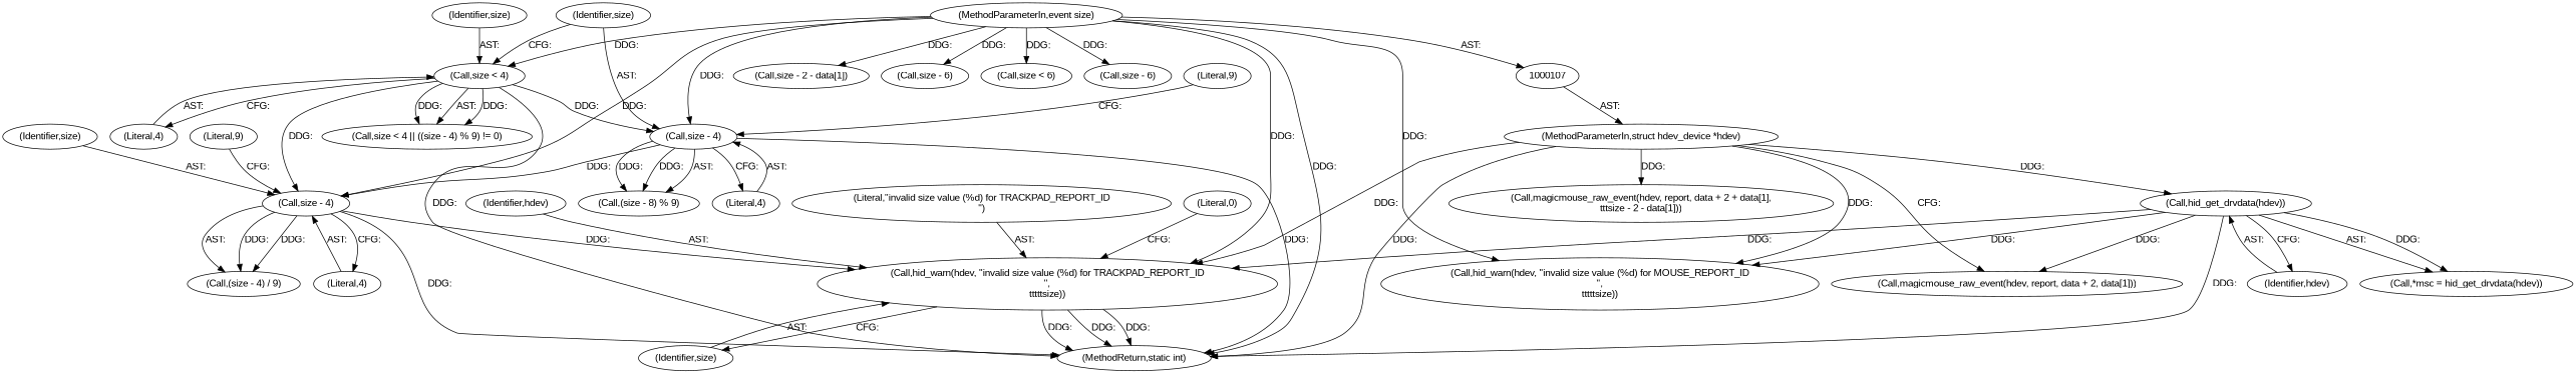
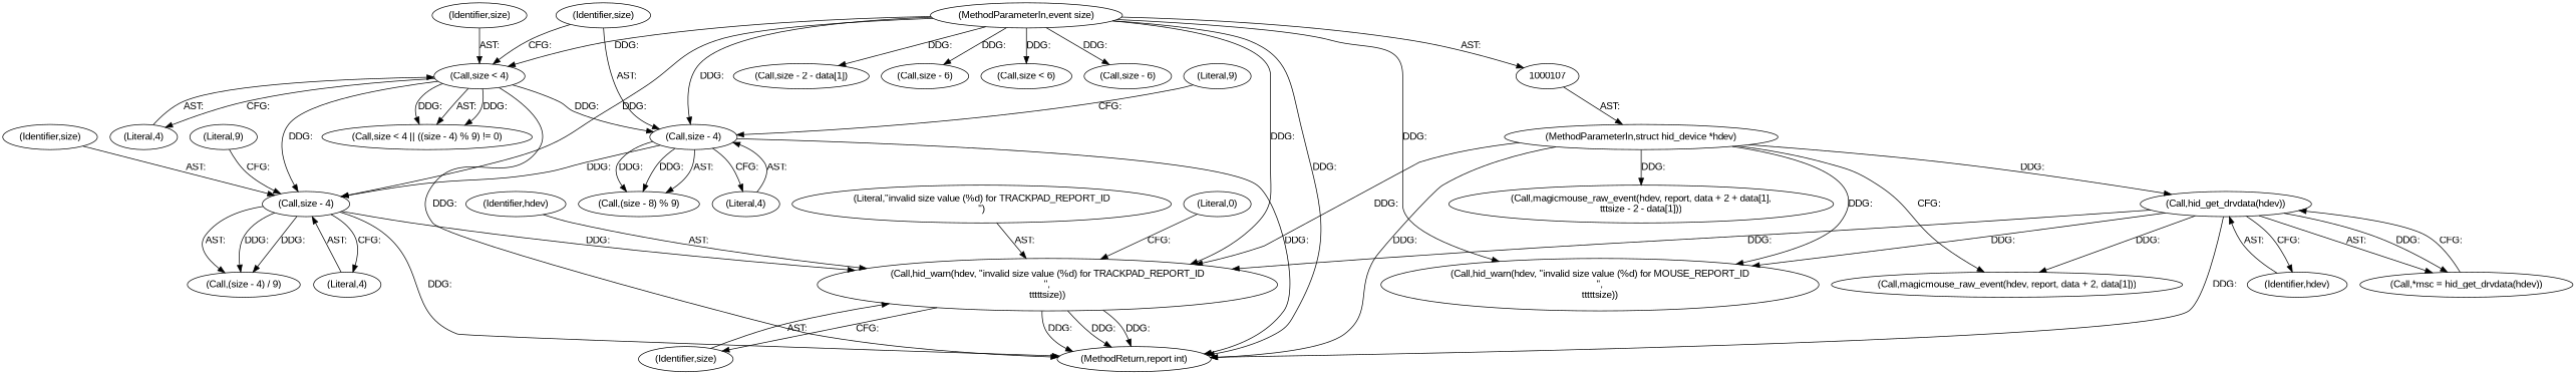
  digraph {
    fontname="Liberation Sans"
    node [fontname="Liberation Sans"]
    edge [fontname="Liberation Sans"]
    n1 [label="(Call,hid_warn(hdev, \"invalid size value (%d) for TRACKPAD_REPORT_ID\n\",\n\t\t\t\t\tsize))"]
    n2 [label="(Identifier,size)"]
-   n3 [label="(MethodReturn,static int)"]
+   n3 [label="(MethodReturn,report int)"]
    n4 [label="(Call,hid_get_drvdata(hdev))"]
    n5 [label="(Identifier,hdev)"]
    n6 [label="(Call,hid_warn(hdev, \"invalid size value (%d) for MOUSE_REPORT_ID\n\",\n\t\t\t\t\tsize))"]
    n7 [label="(Call,magicmouse_raw_event(hdev, report, data + 2, data[1]))"]
    n8 [label="(Call,*msc = hid_get_drvdata(hdev))"]
-   n9 [label="(MethodParameterIn,struct hdev_device *hdev)"]
+   n9 [label="(MethodParameterIn,struct hid_device *hdev)"]
    n10 [label="(Call,magicmouse_raw_event(hdev, report, data + 2 + data[1],\n\t\t\tsize - 2 - data[1]))"]
    1000107
    n12 [label="(Call,size - 4)"]
    n13 [label="(Literal,4)"]
    n14 [label="(Call,(size - 4) / 9)"]
    n15 [label="(Call,size - 4)"]
    n16 [label="(Literal,4)"]
    n17 [label="(Call,(size - 8) % 9)"]
    n18 [label="(Call,size < 4)"]
    n19 [label="(Literal,4)"]
    n20 [label="(Call,size < 4 || ((size - 4) % 9) != 0)"]
    n21 [label="(MethodParameterIn,event size)"]
    n22 [label="(Call,size - 2 - data[1])"]
    n23 [label="(Call,size - 6)"]
    n24 [label="(Call,size < 6)"]
    n25 [label="(Call,size - 6)"]
    n26 [label="(Literal,9)"]
    n27 [label="(Literal,0)"]
    n28 [label="(Identifier,hdev)"]
    n29 [label="(Identifier,size)"]
    n30 [label="(Identifier,size)"]
    n31 [label="(Literal,9)"]
    n32 [label="(Identifier,size)"]
    n33 [label="(Literal,\"invalid size value (%d) for TRACKPAD_REPORT_ID\n\")"]
    n1 -> n2 [label="CFG: "]
    n1 -> n3 [label="DDG: "]
    n1 -> n3 [label="DDG: "]
    n1 -> n3 [label="DDG: "]
    n2 -> n1 [label="AST: "]
    n4 -> n1 [label="DDG: "]
    n4 -> n3 [label="DDG: "]
    n4 -> n5 [label="CFG: "]
    n4 -> n6 [label="DDG: "]
    n4 -> n7 [label="DDG: "]
    n4 -> n8 [label="AST: "]
    n4 -> n8 [label="DDG: "]
    n5 -> n4 [label="AST: "]
+   n8 -> n4 [label="CFG: "]
    n9 -> n1 [label="DDG: "]
    n9 -> n3 [label="DDG: "]
    n9 -> n4 [label="DDG: "]
    n9 -> n6 [label="DDG: "]
    n9 -> n7 [label="CFG: "]
    n9 -> n10 [label="DDG: "]
    1000107 -> n9 [label="AST: "]
    n12 -> n1 [label="DDG: "]
    n12 -> n3 [label="DDG: "]
    n12 -> n13 [label="CFG: "]
    n12 -> n14 [label="AST: "]
    n12 -> n14 [label="DDG: "]
    n12 -> n14 [label="DDG: "]
    n13 -> n12 [label="AST: "]
    n15 -> n3 [label="DDG: "]
    n15 -> n12 [label="DDG: "]
    n15 -> n16 [label="CFG: "]
    n15 -> n17 [label="AST: "]
    n15 -> n17 [label="DDG: "]
    n15 -> n17 [label="DDG: "]
    n16 -> n15 [label="AST: "]
    n18 -> n3 [label="DDG: "]
    n18 -> n12 [label="DDG: "]
    n18 -> n15 [label="DDG: "]
    n18 -> n19 [label="CFG: "]
    n18 -> n20 [label="AST: "]
    n18 -> n20 [label="DDG: "]
    n18 -> n20 [label="DDG: "]
    n19 -> n18 [label="AST: "]
    n21 -> n1 [label="DDG: "]
    n21 -> n3 [label="DDG: "]
    n21 -> n6 [label="DDG: "]
    n21 -> 1000107 [label="AST: "]
    n21 -> n12 [label="DDG: "]
    n21 -> n15 [label="DDG: "]
    n21 -> n18 [label="DDG: "]
    n21 -> n22 [label="DDG: "]
    n21 -> n23 [label="DDG: "]
    n21 -> n24 [label="DDG: "]
    n21 -> n25 [label="DDG: "]
    n26 -> n15 [label="CFG: "]
    n27 -> n1 [label="CFG: "]
    n28 -> n1 [label="AST: "]
    n29 -> n15 [label="AST: "]
    n29 -> n18 [label="CFG: "]
    n30 -> n12 [label="AST: "]
    n31 -> n12 [label="CFG: "]
    n32 -> n18 [label="AST: "]
    n33 -> n1 [label="AST: "]
  }
